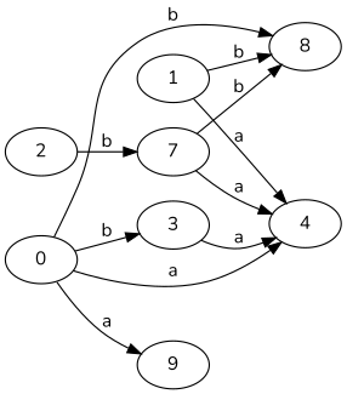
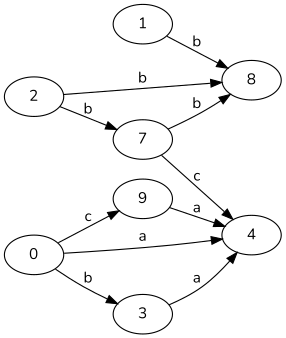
  strict digraph {
    fontname=Nunito
    rankdir=LR
    node [fontname=Nunito]
    edge [fontname=Nunito]
    n1 [label=8]
    2
    7
    4
    3
    0
    n7 [label=9]
    1
-   0 -> n1 [label=b]
+   2 -> n1 [label=b]
    2 -> 7 [label=b]
    7 -> n1 [label=b]
-   7 -> 4 [label=a]
+   7 -> 4 [label=c]
    3 -> 4 [label=a]
    0 -> 4 [label=a]
    0 -> 3 [label=b]
-   0 -> n7 [label=a]
-   1 -> 4 [label=a]
+   0 -> n7 [label=c]
+   n7 -> 4 [label=a]
    1 -> n1 [label=b]
  }
